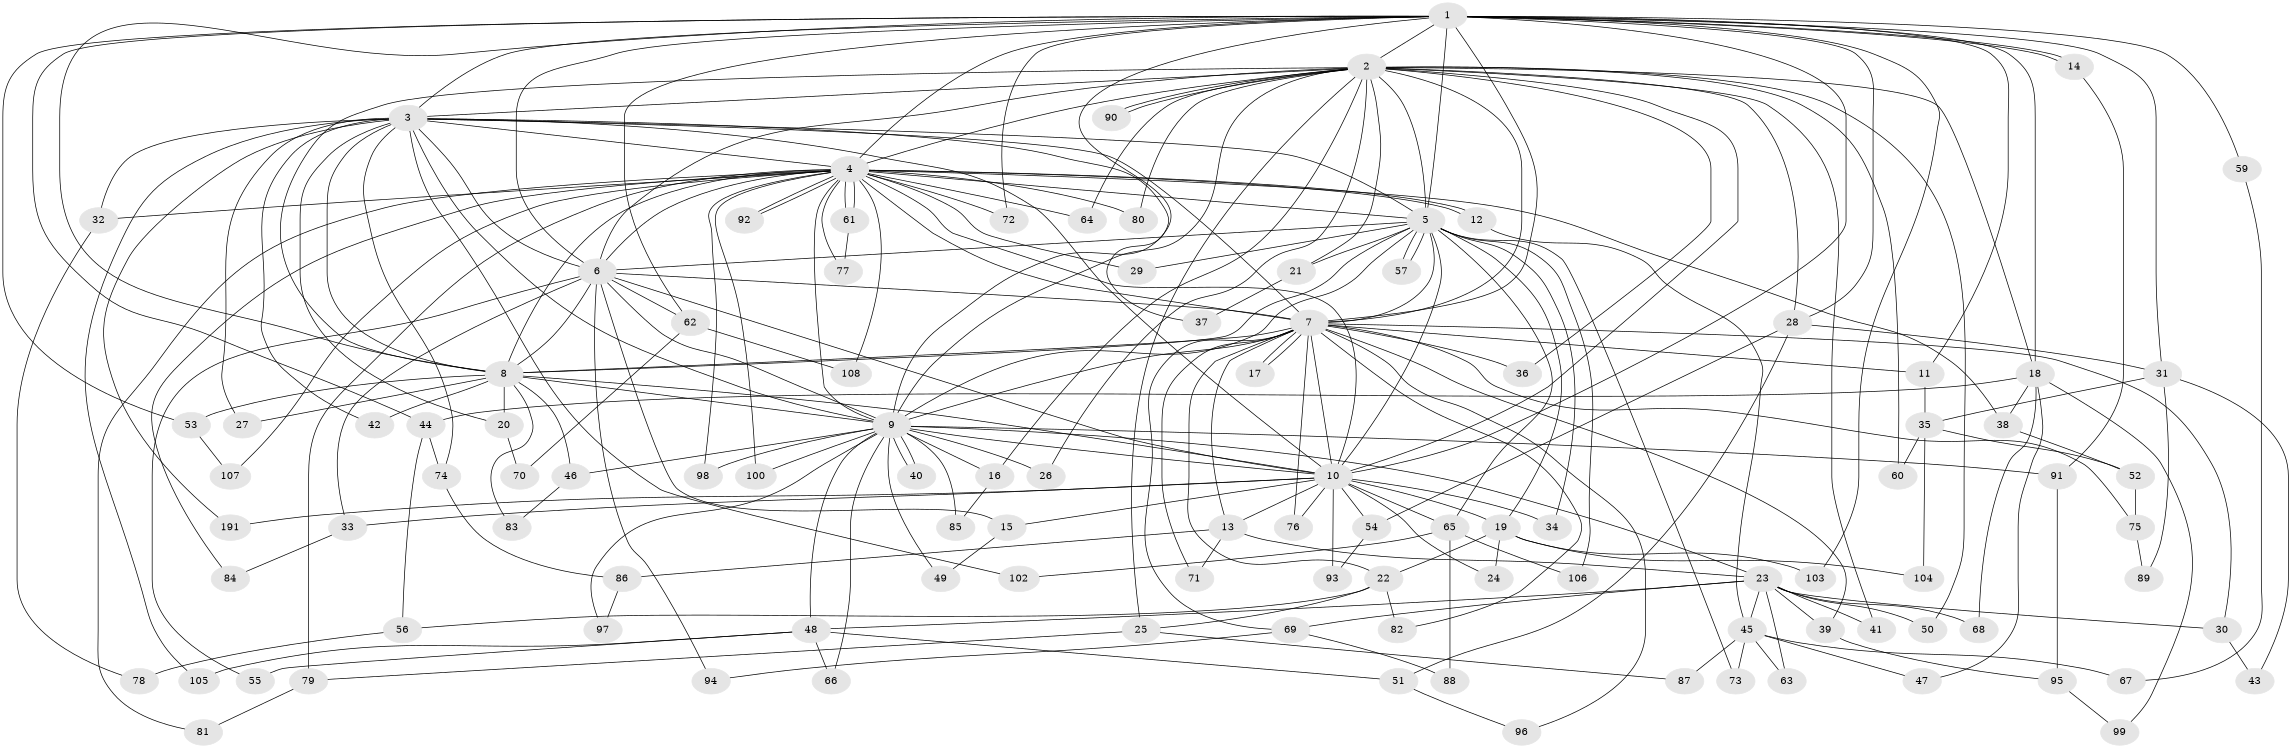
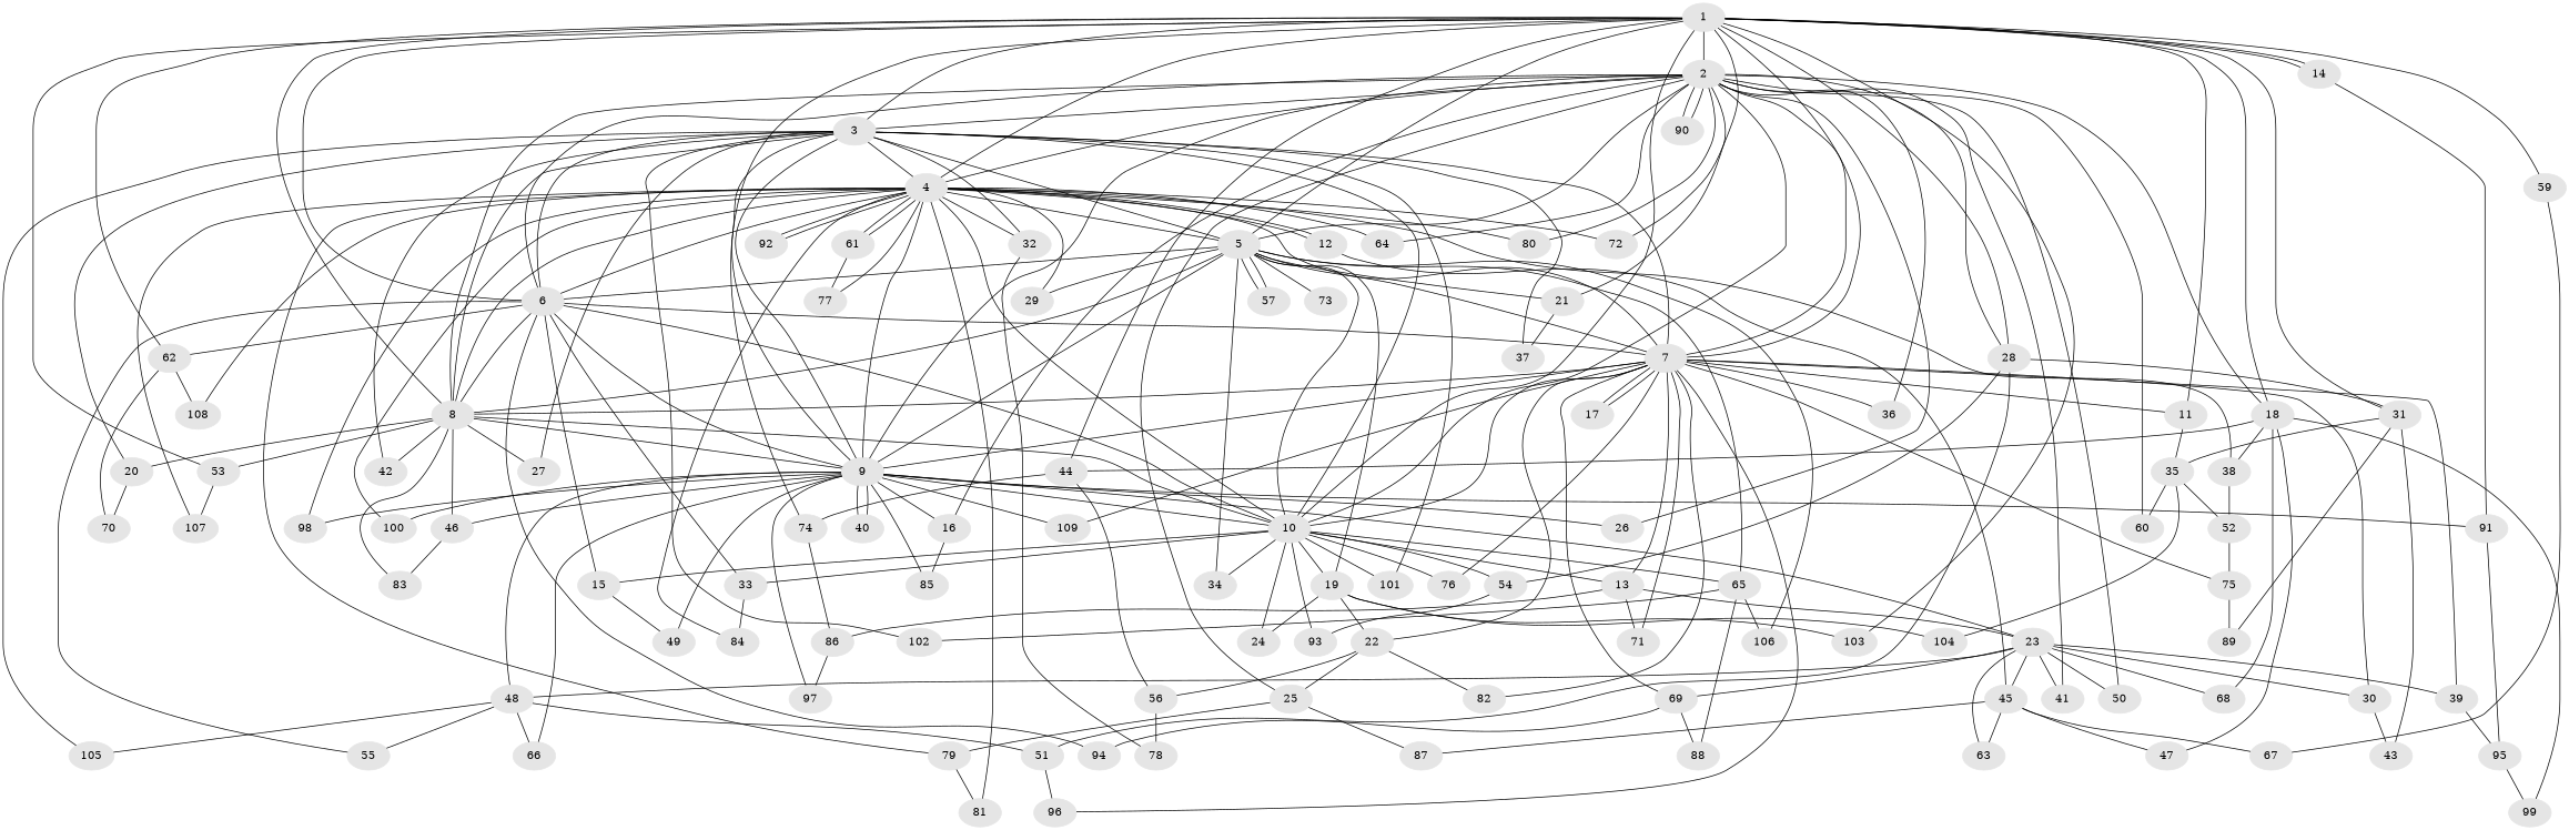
  graph {
    node [color=gray90 style=filled]
    1
    2
    3
    4
    5
    6
    7
    8
    9
    10
    11
    14
    18
    28
    31
    44
    53
    59
    62
    72
    103
    16
    21
    25
    26
    36
    41
    50
    60
    64
    80
    90
    20
    27
    32
    37
    42
    74
-   101 [label=191]
+   101
    102
    105
    12
    29
    38
    61
    77
    79
    81
    84
    92
    98
    100
    107
    108
    19
    34
    57
    65
    73
    106
    15
    33
    55
    94
    13
    17
    22
    30
    39
    69
    71
    75
    76
    82
    96
+   109
    46
    83
    23
    40
    48
    49
    66
    85
    91
    97
    24
    54
    93
    35
    47
    68
    99
    51
    43
    89
    56
    67
    70
    87
    78
    86
    45
    52
    104
    88
    95
    63
    1 -- 2
    1 -- 3
    1 -- 4
    1 -- 5
    1 -- 6
    1 -- 7
    1 -- 8
    1 -- 9
    1 -- 10
    1 -- 11
    1 -- 14
    1 -- 14
    1 -- 18
    1 -- 28
    1 -- 31
    1 -- 44
    1 -- 53
    1 -- 59
    1 -- 62
    1 -- 72
    1 -- 103
    2 -- 3
    2 -- 4
    2 -- 5
    2 -- 6
    2 -- 7
    2 -- 8
    2 -- 9
    2 -- 10
    2 -- 18
    2 -- 28
    2 -- 16
    2 -- 21
    2 -- 25
    2 -- 26
    2 -- 36
    2 -- 41
    2 -- 50
    2 -- 60
    2 -- 64
    2 -- 80
    2 -- 90
    2 -- 90
    3 -- 4
    3 -- 5
    3 -- 6
    3 -- 7
    3 -- 8
    3 -- 9
    3 -- 10
    3 -- 20
    3 -- 27
    3 -- 32
    3 -- 37
    3 -- 42
    3 -- 74
    3 -- 101
    3 -- 102
    3 -- 105
    4 -- 5
    4 -- 6
    4 -- 7
    4 -- 8
    4 -- 9
    4 -- 10
    4 -- 72
    4 -- 64
    4 -- 80
    4 -- 32
    4 -- 12
    4 -- 12
    4 -- 29
    4 -- 38
    4 -- 61
    4 -- 61
    4 -- 77
    4 -- 79
    4 -- 81
    4 -- 84
    4 -- 92
    4 -- 92
    4 -- 98
    4 -- 100
    4 -- 107
    4 -- 108
    5 -- 6
    5 -- 7
    5 -- 8
    5 -- 9
    5 -- 10
    5 -- 21
    5 -- 29
    5 -- 19
    5 -- 34
    5 -- 57
    5 -- 57
    5 -- 65
    5 -- 73
    5 -- 106
    6 -- 7
    6 -- 8
    6 -- 9
    6 -- 10
    6 -- 62
    6 -- 15
    6 -- 33
    6 -- 55
    6 -- 94
    7 -- 8
    7 -- 9
    7 -- 10
    7 -- 11
    7 -- 36
    7 -- 13
    7 -- 17
    7 -- 17
    7 -- 22
    7 -- 30
    7 -- 39
    7 -- 69
    7 -- 71
    7 -- 75
    7 -- 76
    7 -- 82
    7 -- 96
+   7 -- 109
    8 -- 9
    8 -- 10
    8 -- 53
    8 -- 20
    8 -- 27
    8 -- 42
    8 -- 46
    8 -- 83
    9 -- 10
    9 -- 16
    9 -- 26
    9 -- 98
    9 -- 100
+   9 -- 109
    9 -- 46
    9 -- 23
    9 -- 40
    9 -- 40
    9 -- 48
    9 -- 49
    9 -- 66
    9 -- 85
    9 -- 91
    9 -- 97
    10 -- 101
    10 -- 19
    10 -- 34
    10 -- 65
    10 -- 15
    10 -- 33
    10 -- 13
    10 -- 76
    10 -- 24
    10 -- 54
    10 -- 93
    11 -- 35
    14 -- 91
    18 -- 44
    18 -- 38
    18 -- 47
    18 -- 68
    18 -- 99
    28 -- 31
    28 -- 54
    28 -- 51
    31 -- 35
    31 -- 43
    31 -- 89
    44 -- 74
    44 -- 56
    53 -- 107
    59 -- 67
    62 -- 108
    62 -- 70
    16 -- 85
    21 -- 37
    25 -- 79
    25 -- 87
    20 -- 70
    32 -- 78
    74 -- 86
    12 -- 45
    38 -- 52
    61 -- 77
    79 -- 81
    19 -- 103
    19 -- 22
    19 -- 24
    19 -- 104
    65 -- 102
    65 -- 106
    65 -- 88
    15 -- 49
    33 -- 84
    13 -- 71
    13 -- 23
    13 -- 86
    22 -- 25
    22 -- 82
    22 -- 56
    30 -- 43
    39 -- 95
    69 -- 94
    69 -- 88
    75 -- 89
    46 -- 83
    23 -- 41
    23 -- 50
    23 -- 30
    23 -- 39
    23 -- 69
    23 -- 48
    23 -- 68
    23 -- 45
    23 -- 63
    48 -- 105
    48 -- 55
    48 -- 66
    48 -- 51
    91 -- 95
    54 -- 93
    35 -- 60
    35 -- 52
    35 -- 104
    51 -- 96
    56 -- 78
    86 -- 97
-   45 -- 73
    45 -- 47
    45 -- 67
    45 -- 87
    45 -- 63
    52 -- 75
    95 -- 99
  }
